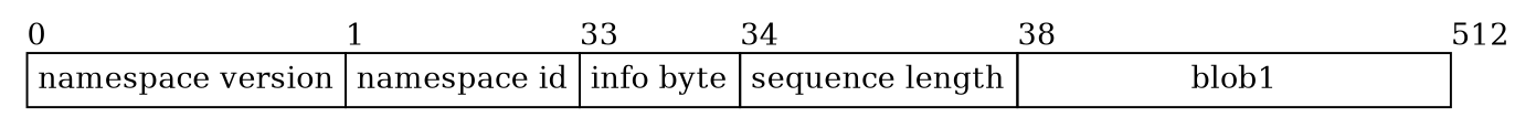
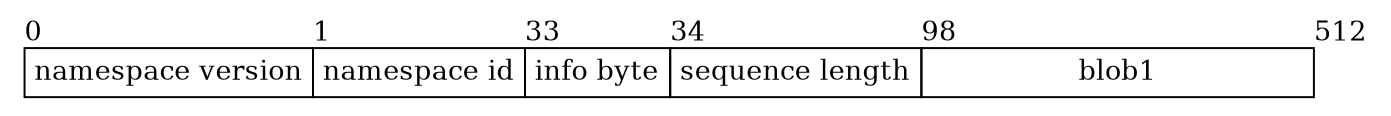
  digraph {
-   n1 [label=<     <table border="0" cellborder="1" cellspacing="0">         <tr>             <td align="left" border="0" cellpadding="0">0</td>             <td align="left" border="0" cellpadding="0">1</td>             <td align="left" border="0" cellpadding="0">33</td>             <td align="left" border="0" cellpadding="0">34</td>             <td align="left" border="0" cellpadding="0">38</td>             <td align="left" border="0" cellpadding="0">512</td>         </tr>         <tr>             <td width="8" cellpadding="4">namespace version</td>             <td width="8" cellpadding="4">namespace id</td>             <td width="1" cellpadding="4">info byte</td>             <td width="4" cellpadding="4">sequence length</td>             <td width="200" cellpadding="4">blob1</td>         </tr>     </table>     > penwidth=0 shape=record]
+   n1 [label=<     <table border="0" cellborder="1" cellspacing="0">         <tr>             <td align="left" border="0" cellpadding="0">0</td>             <td align="left" border="0" cellpadding="0">1</td>             <td align="left" border="0" cellpadding="0">33</td>             <td align="left" border="0" cellpadding="0">34</td>             <td align="left" border="0" cellpadding="0">98</td>             <td align="left" border="0" cellpadding="0">512</td>         </tr>         <tr>             <td width="8" cellpadding="4">namespace version</td>             <td width="8" cellpadding="4">namespace id</td>             <td width="1" cellpadding="4">info byte</td>             <td width="4" cellpadding="4">sequence length</td>             <td width="200" cellpadding="4">blob1</td>         </tr>     </table>     > penwidth=0 shape=record]
  }
